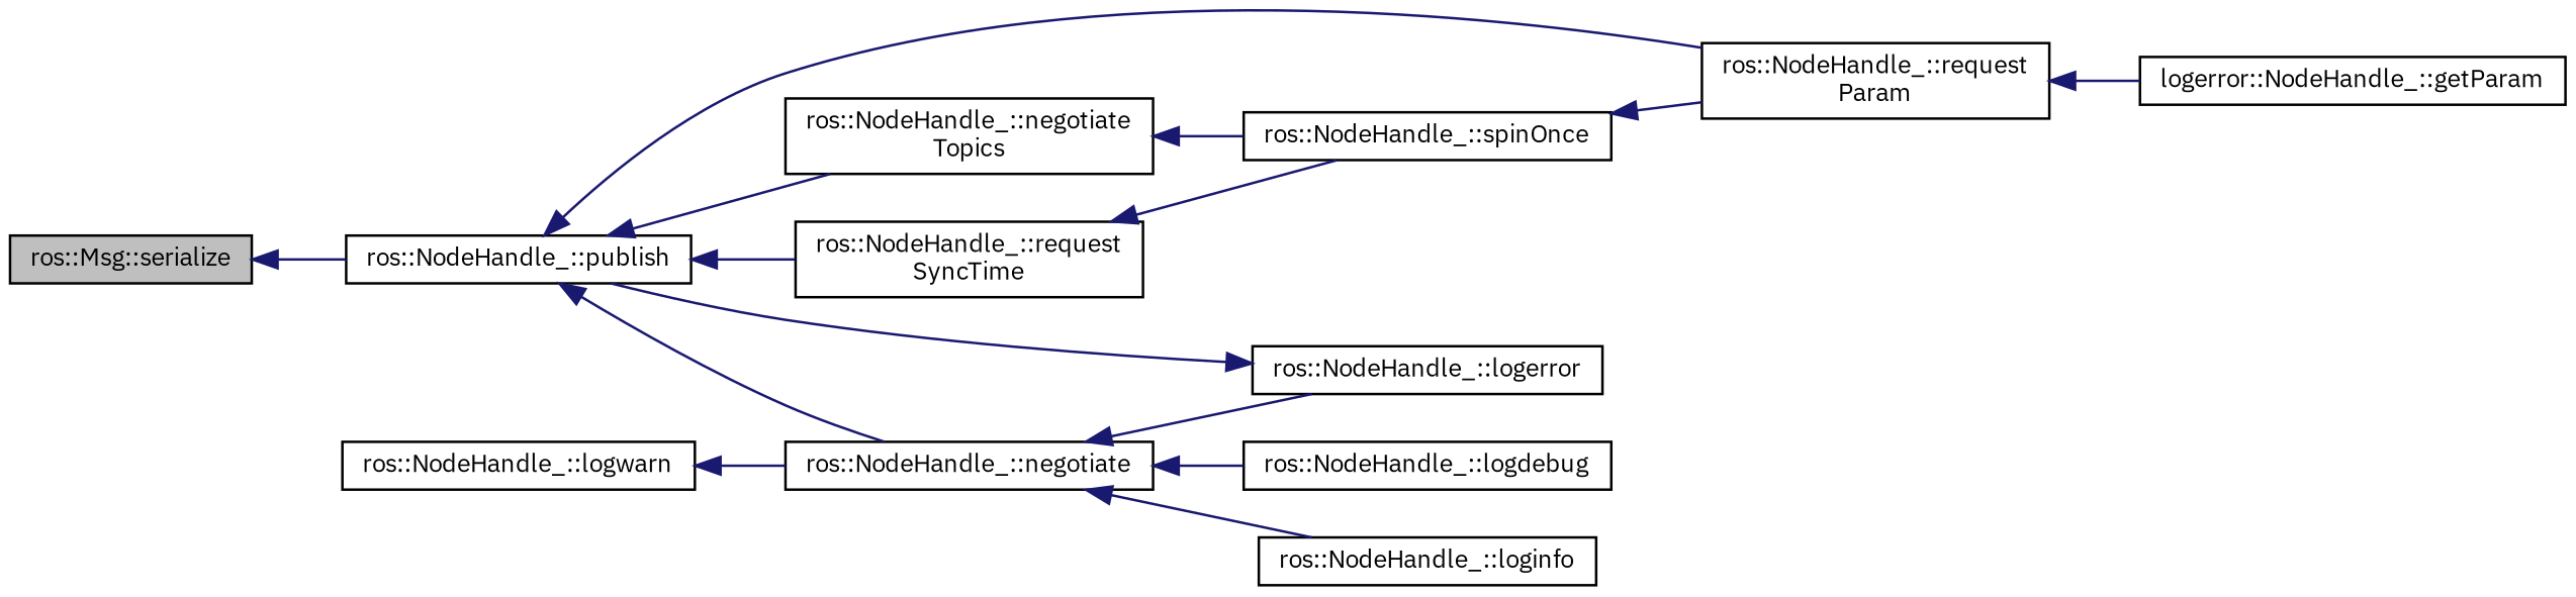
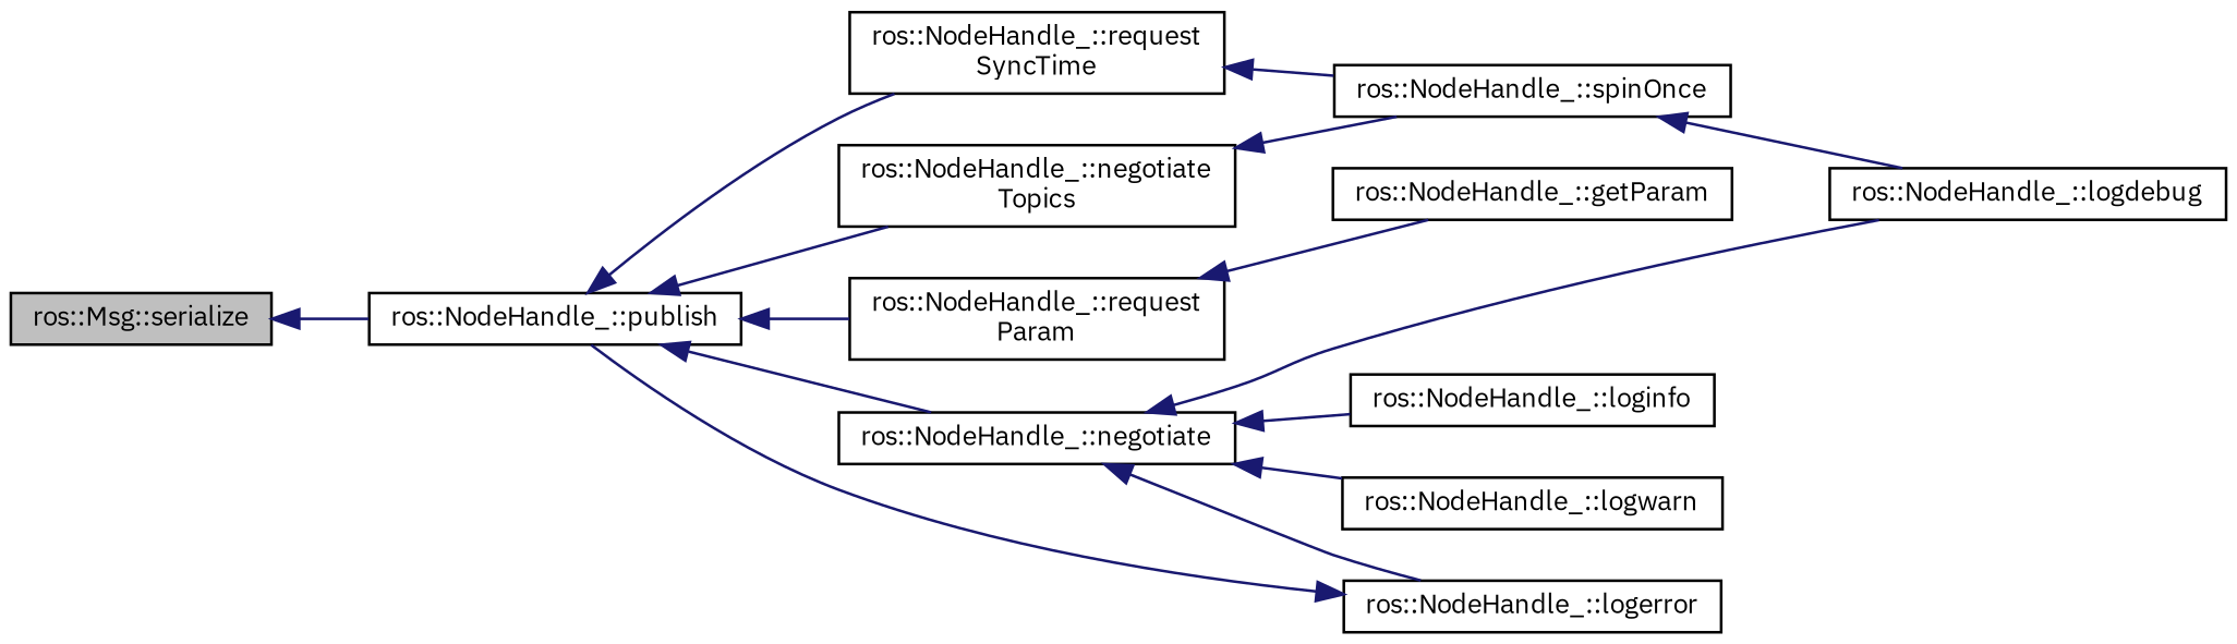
  digraph {
    fontname="IBM Plex Sans"
    rankdir=LR
    node [color=black fillcolor=white fontname="IBM Plex Sans" fontsize=10 shape=record style=filled]
    edge [color=midnightblue dir=back fontname="IBM Plex Sans" fontsize=10 labelfontname=Helvetica labelfontsize=10 style=solid]
    n1 [fillcolor=grey75 fontcolor=black height=0.2 label="ros::Msg::serialize" width=0.4]
    n2 [height=0.2 label="ros::NodeHandle_::publish" width=0.4]
    n3 [height=0.2 label="ros::NodeHandle_::request\lSyncTime" width=0.4]
    n4 [height=0.2 label="ros::NodeHandle_::request\lParam" width=0.4]
    n5 [height=0.2 label="ros::NodeHandle_::negotiate\lTopics" width=0.4]
    n6 [height=0.2 label="ros::NodeHandle_::negotiate" width=0.4]
    n7 [height=0.2 label="ros::NodeHandle_::spinOnce" width=0.4]
-   n8 [height=0.2 label="logerror::NodeHandle_::getParam" width=0.4]
+   n8 [height=0.2 label="ros::NodeHandle_::getParam" width=0.4]
    n9 [height=0.2 label="ros::NodeHandle_::logdebug" width=0.4]
    n10 [height=0.2 label="ros::NodeHandle_::loginfo" width=0.4]
    n11 [height=0.2 label="ros::NodeHandle_::logwarn" width=0.4]
    n12 [height=0.2 label="ros::NodeHandle_::logerror" width=0.4]
    n1 -> n2
    n2 -> n3
    n2 -> n4
    n2 -> n5
    n2 -> n6
    n3 -> n7
    n4 -> n8
    n5 -> n7
    n6 -> n9
    n6 -> n10
-   n11 -> n6
+   n6 -> n11
    n6 -> n12
-   n7 -> n4
+   n7 -> n9
    n12 -> n2
  }
